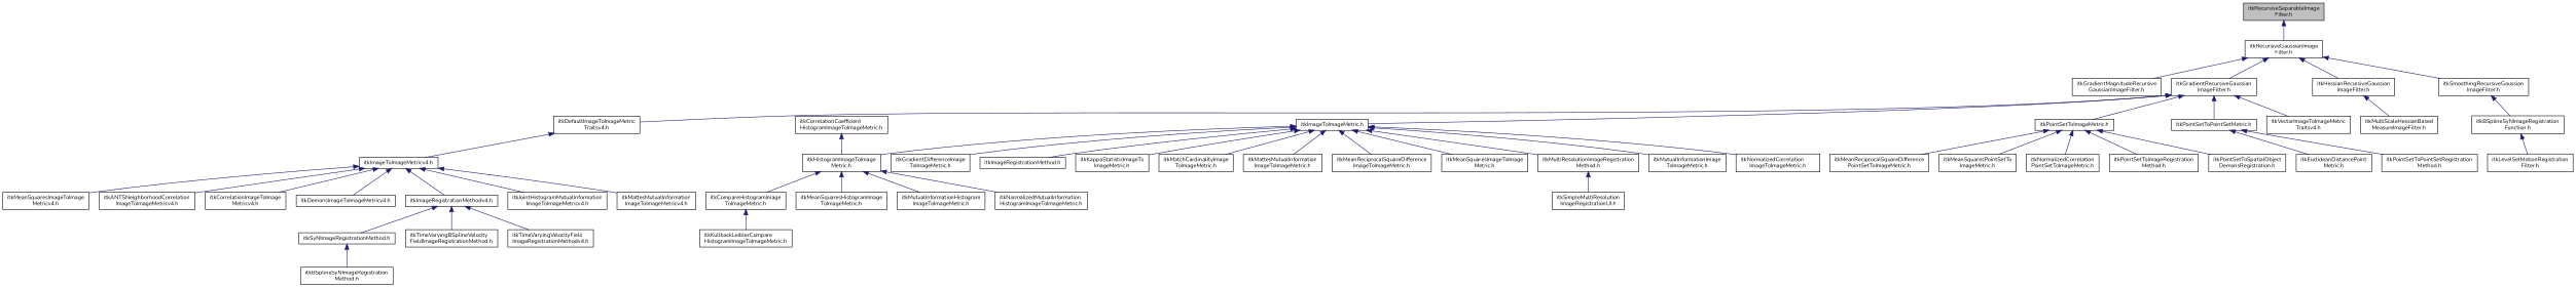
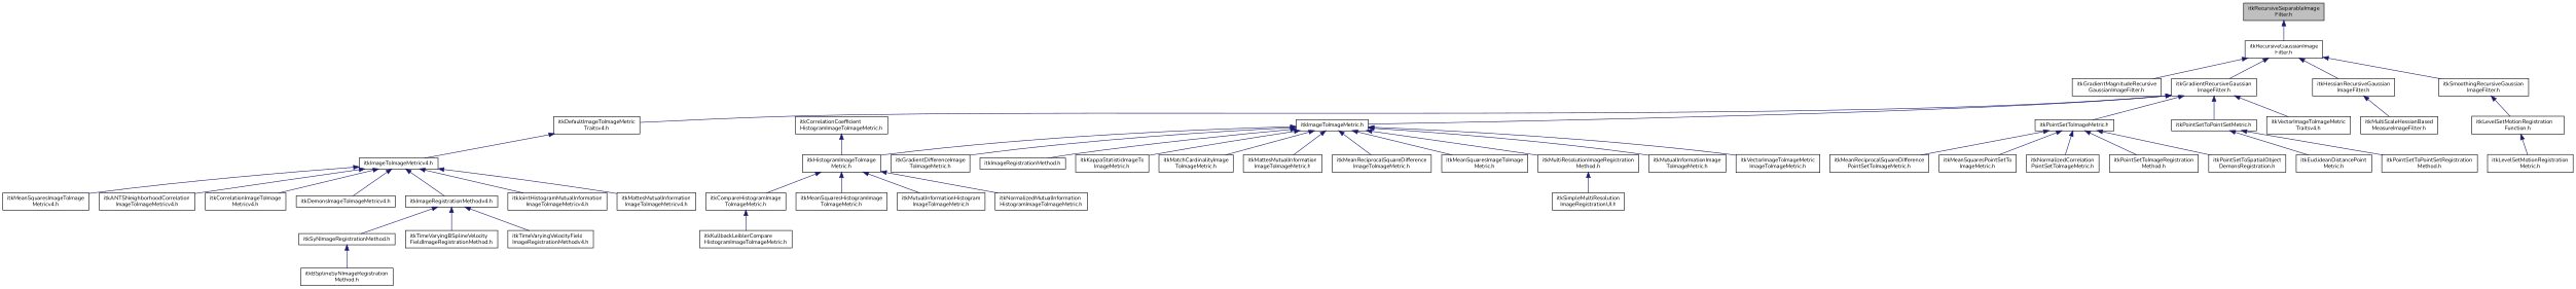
  digraph {
    fontname=Nunito
    node [color=black fillcolor=white fontname=Nunito fontsize=10 shape=record style=filled]
    edge [color=midnightblue dir=back fontname=Nunito fontsize=10 labelfontname=Helvetica labelfontsize=10 style=solid]
    n1 [fillcolor=grey75 fontcolor=black height=0.2 label="itkRecursiveSeparableImage\lFilter.h" width=0.4]
    n2 [height=0.2 label="itkRecursiveGaussianImage\lFilter.h" width=0.4]
    n3 [height=0.2 label="itkGradientMagnitudeRecursive\lGaussianImageFilter.h" width=0.4]
    n4 [height=0.2 label="itkGradientRecursiveGaussian\lImageFilter.h" width=0.4]
    n5 [height=0.2 label="itkHessianRecursiveGaussian\lImageFilter.h" width=0.4]
    n6 [height=0.2 label="itkSmoothingRecursiveGaussian\lImageFilter.h" width=0.4]
    n7 [height=0.2 label="itkDefaultImageToImageMetric\lTraitsv4.h" width=0.4]
    n8 [height=0.2 label="itkImageToImageMetric.h" width=0.4]
    n9 [height=0.2 label="itkPointSetToImageMetric.h" width=0.4]
    n10 [height=0.2 label="itkPointSetToPointSetMetric.h" width=0.4]
    n11 [height=0.2 label="itkVectorImageToImageMetric\lTraitsv4.h" width=0.4]
    n12 [height=0.2 label="itkMultiScaleHessianBased\lMeasureImageFilter.h" width=0.4]
-   n13 [height=0.2 label="itkBSplineSyNImageRegistration\lFunction.h" width=0.4]
+   n13 [height=0.2 label="itkLevelSetMotionRegistration\lFunction.h" width=0.4]
    n14 [height=0.2 label="itkImageToImageMetricv4.h" width=0.4]
    n15 [height=0.2 label="itkGradientDifferenceImage\lToImageMetric.h" width=0.4]
    n16 [height=0.2 label="itkHistogramImageToImage\lMetric.h" width=0.4]
    n17 [height=0.2 label="itkImageRegistrationMethod.h" width=0.4]
    n18 [height=0.2 label="itkKappaStatisticImageTo\lImageMetric.h" width=0.4]
    n19 [height=0.2 label="itkMatchCardinalityImage\lToImageMetric.h" width=0.4]
    n20 [height=0.2 label="itkMattesMutualInformation\lImageToImageMetric.h" width=0.4]
    n21 [height=0.2 label="itkMeanReciprocalSquareDifference\lImageToImageMetric.h" width=0.4]
    n22 [height=0.2 label="itkMeanSquaresImageToImage\lMetric.h" width=0.4]
    n23 [height=0.2 label="itkMultiResolutionImageRegistration\lMethod.h" width=0.4]
    n24 [height=0.2 label="itkMutualInformationImage\lToImageMetric.h" width=0.4]
-   n25 [height=0.2 label="itkNormalizedCorrelation\lImageToImageMetric.h" width=0.4]
+   n25 [height=0.2 label="itkVectorImageToImageMetric\lImageToImageMetric.h" width=0.4]
    n26 [height=0.2 label="itkMeanReciprocalSquareDifference\lPointSetToImageMetric.h" width=0.4]
    n27 [height=0.2 label="itkMeanSquaresPointSetTo\lImageMetric.h" width=0.4]
    n28 [height=0.2 label="itkNormalizedCorrelation\lPointSetToImageMetric.h" width=0.4]
    n29 [height=0.2 label="itkPointSetToImageRegistration\lMethod.h" width=0.4]
    n30 [height=0.2 label="itkPointSetToSpatialObject\lDemonsRegistration.h" width=0.4]
    n31 [height=0.2 label="itkEuclideanDistancePoint\lMetric.h" width=0.4]
    n32 [height=0.2 label="itkPointSetToPointSetRegistration\lMethod.h" width=0.4]
    n33 [height=0.2 label="itkMeanSquaresImageToImage\lMetricv4.h" width=0.4]
    n34 [height=0.2 label="itkANTSNeighborhoodCorrelation\lImageToImageMetricv4.h" width=0.4]
    n35 [height=0.2 label="itkCorrelationImageToImage\lMetricv4.h" width=0.4]
    n36 [height=0.2 label="itkDemonsImageToImageMetricv4.h" width=0.4]
    n37 [height=0.2 label="itkImageRegistrationMethodv4.h" width=0.4]
    n38 [height=0.2 label="itkJointHistogramMutualInformation\lImageToImageMetricv4.h" width=0.4]
    n39 [height=0.2 label="itkMattesMutualInformation\lImageToImageMetricv4.h" width=0.4]
    n40 [height=0.2 label="itkSyNImageRegistrationMethod.h" width=0.4]
    n41 [height=0.2 label="itkTimeVaryingBSplineVelocity\lFieldImageRegistrationMethod.h" width=0.4]
    n42 [height=0.2 label="itkTimeVaryingVelocityField\lImageRegistrationMethodv4.h" width=0.4]
    n43 [height=0.2 label="itkBSplineSyNImageRegistration\lMethod.h" width=0.4]
    n44 [height=0.2 label="itkCompareHistogramImage\lToImageMetric.h" width=0.4]
    n45 [height=0.2 label="itkMeanSquaresHistogramImage\lToImageMetric.h" width=0.4]
    n46 [height=0.2 label="itkMutualInformationHistogram\lImageToImageMetric.h" width=0.4]
    n47 [height=0.2 label="itkNormalizedMutualInformation\lHistogramImageToImageMetric.h" width=0.4]
    n48 [height=0.2 label="itkSimpleMultiResolution\lImageRegistrationUI.h" width=0.4]
    n49 [height=0.2 label="itkKullbackLeiblerCompare\lHistogramImageToImageMetric.h" width=0.4]
    n50 [height=0.2 label="itkCorrelationCoefficient\lHistogramImageToImageMetric.h" width=0.4]
-   n51 [height=0.2 label="itkLevelSetMotionRegistration\lFilter.h" width=0.4]
+   n51 [height=0.2 label="itkLevelSetMotionRegistration\lMetric.h" width=0.4]
    n1 -> n2
    n2 -> n3
    n2 -> n4
    n2 -> n5
    n2 -> n6
    n4 -> n7
    n4 -> n8
    n4 -> n9
    n4 -> n10
    n4 -> n11
    n5 -> n12
    n6 -> n13
    n7 -> n14
    n8 -> n15
    n8 -> n16
    n8 -> n17
    n8 -> n18
    n8 -> n19
    n8 -> n20
    n8 -> n21
    n8 -> n22
    n8 -> n23
    n8 -> n24
    n8 -> n25
    n9 -> n26
    n9 -> n27
    n9 -> n28
    n9 -> n29
    n9 -> n30
    n10 -> n31
    n10 -> n32
    n13 -> n51
    n14 -> n33
    n14 -> n34
    n14 -> n35
    n14 -> n36
    n14 -> n37
    n14 -> n38
    n14 -> n39
    n16 -> n44
    n16 -> n45
    n16 -> n46
    n16 -> n47
    n23 -> n48
    n37 -> n40
    n37 -> n41
    n37 -> n42
    n40 -> n43
    n44 -> n49
    n50 -> n16
  }
